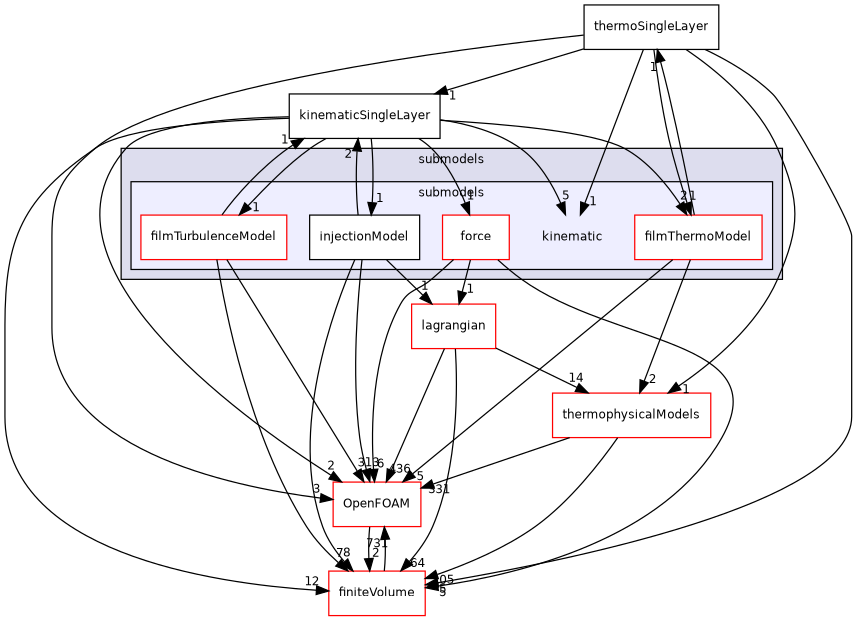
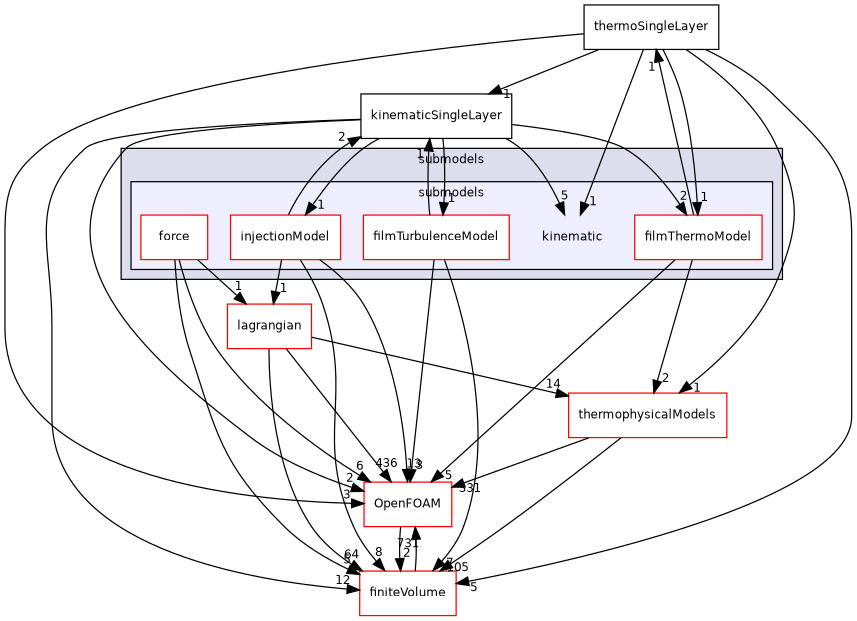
  digraph {
    compound=true
    node [fontname=Helvetica fontsize=10 shape=box color=red]
    edge [headlabel=1 labeldistance=1.5 labelfontname=Helvetica labelfontsize=10]
    n1 [label=kinematic shape=plaintext color=""]
    n2 [fillcolor=white label=filmThermoModel style=filled]
    n3 [fillcolor=white label=filmTurbulenceModel style=filled]
    n4 [fillcolor=white label=force style=filled]
-   n5 [color=black fillcolor=white label=injectionModel style=filled]
+   n5 [fillcolor=white label=injectionModel style=filled]
    n6 [label=thermoSingleLayer color=""]
    n7 [label=thermophysicalModels]
    n8 [label=OpenFOAM]
    n9 [label=finiteVolume]
    n10 [label=kinematicSingleLayer color=""]
    n11 [label=lagrangian]
    subgraph cluster_1 {
      bgcolor="#ddddee"
      fontname=Helvetica
      fontsize=10
      label=submodels
      pencolor=black
      subgraph cluster_2 {
        bgcolor="#eeeeff"
        fontname=Helvetica
        fontsize=10
        pencolor=black
        n1
        n2
        n3
        n4
        n5
      }
    }
    n2 -> n6
    n2 -> n7 [headlabel=2]
    n2 -> n8 [headlabel=5]
    n3 -> n8 [headlabel=3]
    n3 -> n9 [headlabel=7]
    n3 -> n10
    n4 -> n8 [headlabel=6]
    n4 -> n9 [headlabel=5]
    n4 -> n11
    n5 -> n8 [headlabel=13]
    n5 -> n9 [headlabel=8]
    n5 -> n10 [headlabel=2]
    n5 -> n11
    n6 -> n1
    n6 -> n2
    n6 -> n7
    n6 -> n8 [headlabel=3]
    n6 -> n9 [headlabel=5]
    n6 -> n10
    n7 -> n8 [headlabel=331]
    n7 -> n9 [headlabel=105]
    n8 -> n9 [headlabel=2]
    n9 -> n8 [headlabel=731]
    n10 -> n1 [headlabel=5]
    n10 -> n2 [headlabel=2]
    n10 -> n3
-   n10 -> n4
    n10 -> n5
    n10 -> n8 [headlabel=2]
    n10 -> n9 [headlabel=12]
    n11 -> n7 [headlabel=14]
    n11 -> n8 [headlabel=436]
    n11 -> n9 [headlabel=64]
  }
